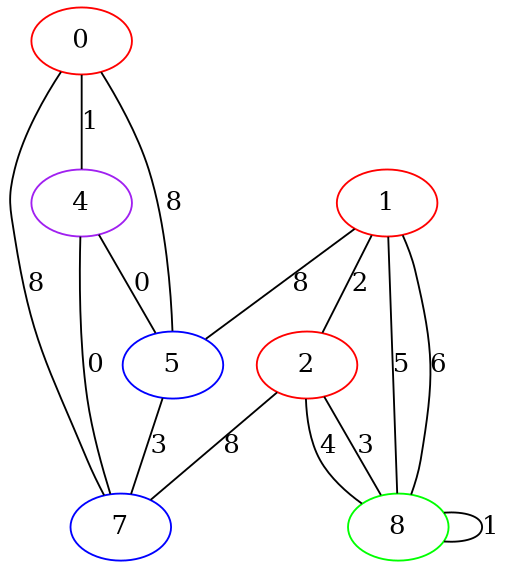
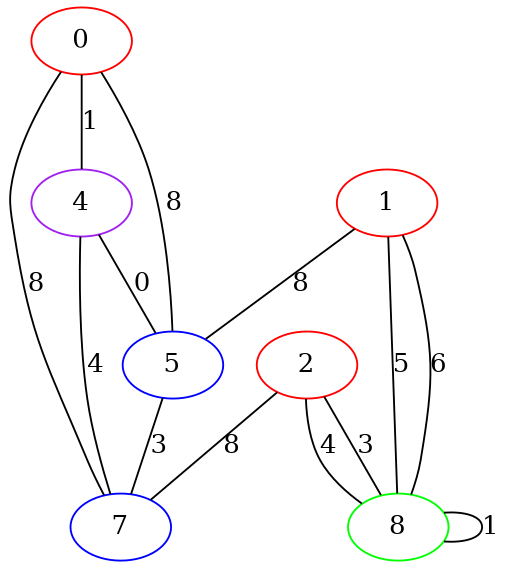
  graph {
    node [color=red weight=1]
    4 [color=purple weight=4]
    0
    5 [color=blue weight=3]
    7 [color=blue weight=3]
    1
    2
    n7 [color=green label=8 weight=2]
    4 -- 5 [label=0]
-   4 -- 7 [label=0]
+   4 -- 7 [label=4]
    0 -- 4 [label=1]
    0 -- 5 [label=8]
    0 -- 7 [label=8]
    5 -- 7 [label=3]
    1 -- 5 [label=8]
-   1 -- 2 [label=2]
    1 -- n7 [label=5]
    1 -- n7 [label=6]
    2 -- 7 [label=8]
    2 -- n7 [label=3]
    2 -- n7 [label=4]
    n7 -- n7 [label=1]
  }
